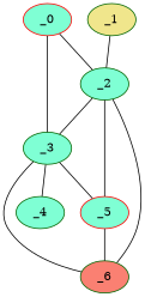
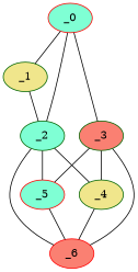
  graph {
    node [color=darkgreen fillcolor=aquamarine style=filled]
    edge [valence=1]
    _0 [color=red x=56 y=7]
    _1 [fillcolor=khaki x=68 y=3]
    _2 [x=72 y=14]
-   _3 [x=73 y=21]
-   _6 [fillcolor=salmon x=82 y=76]
+   _3 [fillcolor=salmon x=73 y=21]
+   _6 [color=red fillcolor=salmon x=82 y=76]
    _5 [color=red x=81 y=71]
-   _4 [x=76 y=79]
+   _4 [fillcolor=khaki x=76 y=79]
+   _0 -- _1
    _0 -- _2 [valence=2]
    _0 -- _3
    _1 -- _2
-   _2 -- _3 [valence=2]
+   _2 -- _4 [valence=2]
    _2 -- _6
    _2 -- _5
    _3 -- _6 [valence=2]
    _3 -- _5 [valence=2]
    _3 -- _4 [valence=2]
    _5 -- _6 [valence=2]
+   _4 -- _6
  }
